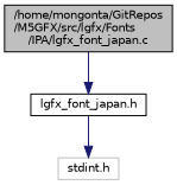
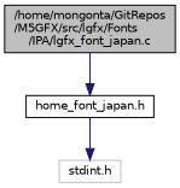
  digraph {
    node [color=black fillcolor=white fontname=Helvetica fontsize=10 shape=record style=filled]
    edge [color=midnightblue fontname=Helvetica fontsize=10 labelfontname=Helvetica labelfontsize=10 style=solid]
    n1 [fillcolor=grey75 fontcolor=black height=0.2 label="/home/mongonta/GitRepos\l/M5GFX/src/lgfx/Fonts\l/IPA/lgfx_font_japan.c" width=0.4]
-   n2 [height=0.2 label="lgfx_font_japan.h" width=0.4]
+   n2 [height=0.2 label="home_font_japan.h" width=0.4]
    n3 [color=grey75 height=0.2 label="stdint.h" width=0.4]
    n1 -> n2
    n2 -> n3
  }
